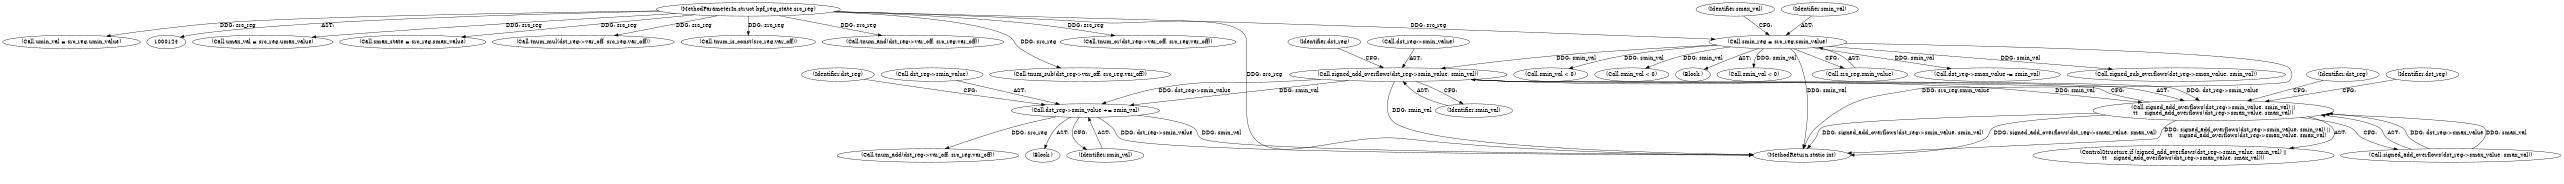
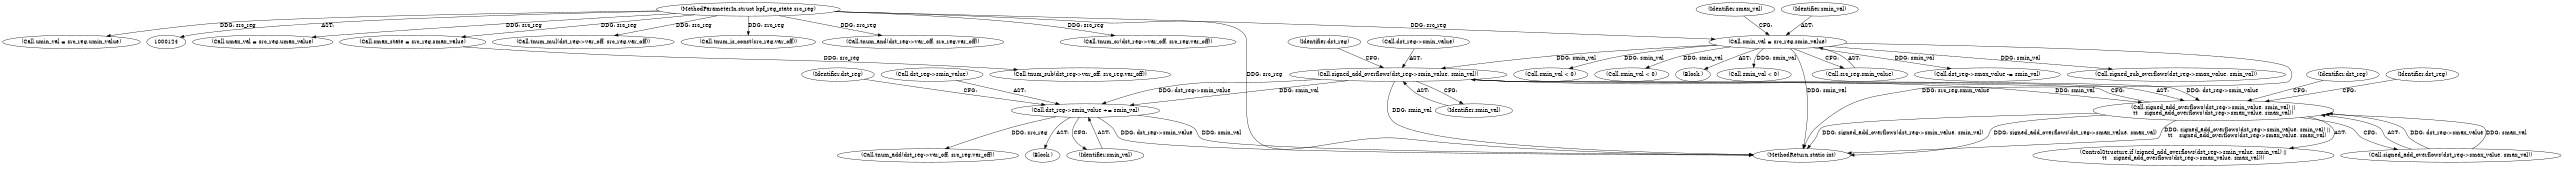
  digraph {
    n1 [label="(Call,signed_add_overflows(dst_reg->smin_value, smin_val))"]
    n2 [label="(Call,signed_add_overflows(dst_reg->smin_value, smin_val) ||\n\t\t    signed_add_overflows(dst_reg->smax_value, smax_val))"]
    n3 [label="(Call,dst_reg->smin_value += smin_val)"]
    n4 [label="(MethodReturn,static int)"]
    n5 [label="(Identifier,smin_val)"]
    n6 [label="(ControlStructure,if (signed_add_overflows(dst_reg->smin_value, smin_val) ||\n\t\t    signed_add_overflows(dst_reg->smax_value, smax_val)))"]
    n7 [label="(Call,signed_add_overflows(dst_reg->smax_value, smax_val))"]
    n8 [label="(Call,tnum_add(dst_reg->var_off, src_reg.var_off))"]
    n9 [label="(Block,)"]
    n10 [label="(Identifier,smin_val)"]
-   n11 [label="(Call,smin_reg = src_reg.smin_value)"]
+   n11 [label="(Call,smin_val = src_reg.smin_value)"]
    n12 [label="(Call,dst_reg->smax_value -= smin_val)"]
    n13 [label="(Call,signed_sub_overflows(dst_reg->smax_value, smin_val))"]
    n14 [label="(Call,src_reg.smin_value)"]
    n15 [label="(Call,smin_val < 0)"]
    n16 [label="(Call,smin_val < 0)"]
    n17 [label="(Block,)"]
    n18 [label="(Call,smin_val < 0)"]
    n19 [label="(MethodParameterIn,struct bpf_reg_state src_reg)"]
    n20 [label="(Call,umax_val = src_reg.umax_value)"]
    n21 [label="(Call,tnum_mul(dst_reg->var_off, src_reg.var_off))"]
    n22 [label="(Call,tnum_is_const(src_reg.var_off))"]
    n23 [label="(Call,tnum_and(dst_reg->var_off, src_reg.var_off))"]
    n24 [label="(Call,smax_state = src_reg.smax_value)"]
    n25 [label="(Call,tnum_or(dst_reg->var_off, src_reg.var_off))"]
    n26 [label="(Call,tnum_sub(dst_reg->var_off, src_reg.var_off))"]
    n27 [label="(Call,umin_val = src_reg.umin_value)"]
    1000124
    n29 [label="(Call,dst_reg->smin_value)"]
    n30 [label="(Identifier,dst_reg)"]
    n31 [label="(Call,dst_reg->smin_value)"]
    n32 [label="(Identifier,smin_val)"]
    n33 [label="(Identifier,smax_val)"]
    n34 [label="(Identifier,dst_reg)"]
    n35 [label="(Identifier,dst_reg)"]
    n36 [label="(Identifier,dst_reg)"]
    n1 -> n2 [label="AST: "]
    n1 -> n2 [label="DDG: dst_reg->smin_value"]
    n1 -> n2 [label="DDG: smin_val"]
    n1 -> n3 [label="DDG: smin_val"]
    n1 -> n3 [label="DDG: dst_reg->smin_value"]
    n1 -> n4 [label="DDG: smin_val"]
    n1 -> n5 [label="CFG: "]
    n2 -> n1 [label="CFG: "]
    n2 -> n4 [label="DDG: signed_add_overflows(dst_reg->smax_value, smax_val)"]
    n2 -> n4 [label="DDG: signed_add_overflows(dst_reg->smin_value, smin_val) ||\n\t\t    signed_add_overflows(dst_reg->smax_value, smax_val)"]
    n2 -> n4 [label="DDG: signed_add_overflows(dst_reg->smin_value, smin_val)"]
    n2 -> n6 [label="AST: "]
    n2 -> n7 [label="CFG: "]
    n3 -> n4 [label="DDG: dst_reg->smin_value"]
    n3 -> n4 [label="DDG: smin_val"]
    n3 -> n8 [label="DDG: src_reg"]
    n3 -> n9 [label="AST: "]
    n3 -> n10 [label="CFG: "]
    n5 -> n1 [label="AST: "]
    n7 -> n2 [label="AST: "]
    n7 -> n2 [label="DDG: dst_reg->smax_value"]
    n7 -> n2 [label="DDG: smax_val"]
    n10 -> n3 [label="AST: "]
    n11 -> n1 [label="DDG: smin_val"]
    n11 -> n4 [label="DDG: src_reg.smin_value"]
    n11 -> n4 [label="DDG: smin_val"]
    n11 -> n12 [label="DDG: smin_val"]
    n11 -> n13 [label="DDG: smin_val"]
    n11 -> n14 [label="CFG: "]
    n11 -> n15 [label="DDG: smin_val"]
    n11 -> n16 [label="DDG: smin_val"]
    n11 -> n17 [label="AST: "]
    n11 -> n18 [label="DDG: smin_val"]
    n14 -> n11 [label="AST: "]
    n19 -> n4 [label="DDG: src_reg"]
    n19 -> n11 [label="DDG: src_reg"]
    n19 -> n20 [label="DDG: src_reg"]
    n19 -> n21 [label="DDG: src_reg"]
    n19 -> n22 [label="DDG: src_reg"]
    n19 -> n23 [label="DDG: src_reg"]
    n19 -> n24 [label="DDG: src_reg"]
    n19 -> n25 [label="DDG: src_reg"]
-   n19 -> n26 [label="DDG: src_reg"]
+   n24 -> n26 [label="DDG: src_reg"]
    n19 -> n27 [label="DDG: src_reg"]
    n19 -> 1000124 [label="AST: "]
    n29 -> n1 [label="AST: "]
    n30 -> n2 [label="CFG: "]
    n31 -> n3 [label="AST: "]
    n32 -> n11 [label="AST: "]
    n33 -> n11 [label="CFG: "]
    n34 -> n3 [label="CFG: "]
    n35 -> n1 [label="CFG: "]
    n36 -> n2 [label="CFG: "]
  }
